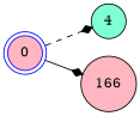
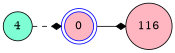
  digraph {
    rankdir=LR
    node [fillcolor=lightpink fontcolor=black shape=circle style=filled]
    edge [arrowhead=diamond]
    0 [color=blue shape=doublecircle]
    4 [fillcolor=aquamarine]
-   116 [label=166]
-   0 -> 4 [style=dashed]
+   116
+   4 -> 0 [style=dashed]
    0 -> 116 [style=solid]
  }
